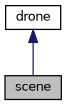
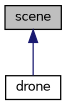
  digraph {
    node [color=black fontname=Helvetica fontsize=10 shape=record style=filled]
    n1 [fillcolor=grey75 fontcolor=black height=0.2 label=scene width=0.4]
    n2 [fillcolor=white height=0.2 label=drone width=0.4]
-   n2 -> n1 [color=midnightblue dir=back fontname=Helvetica fontsize=10 labelfontname=Helvetica labelfontsize=10 style=solid]
+   n1 -> n2 [color=midnightblue dir=back fontname=Helvetica fontsize=10 labelfontname=Helvetica labelfontsize=10 style=solid]
  }
